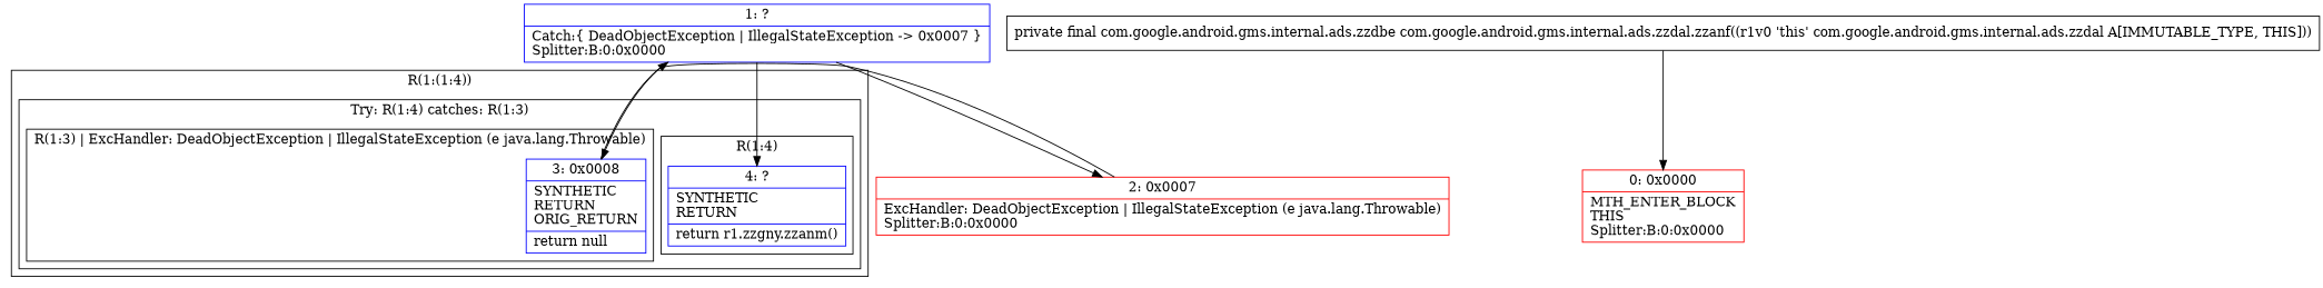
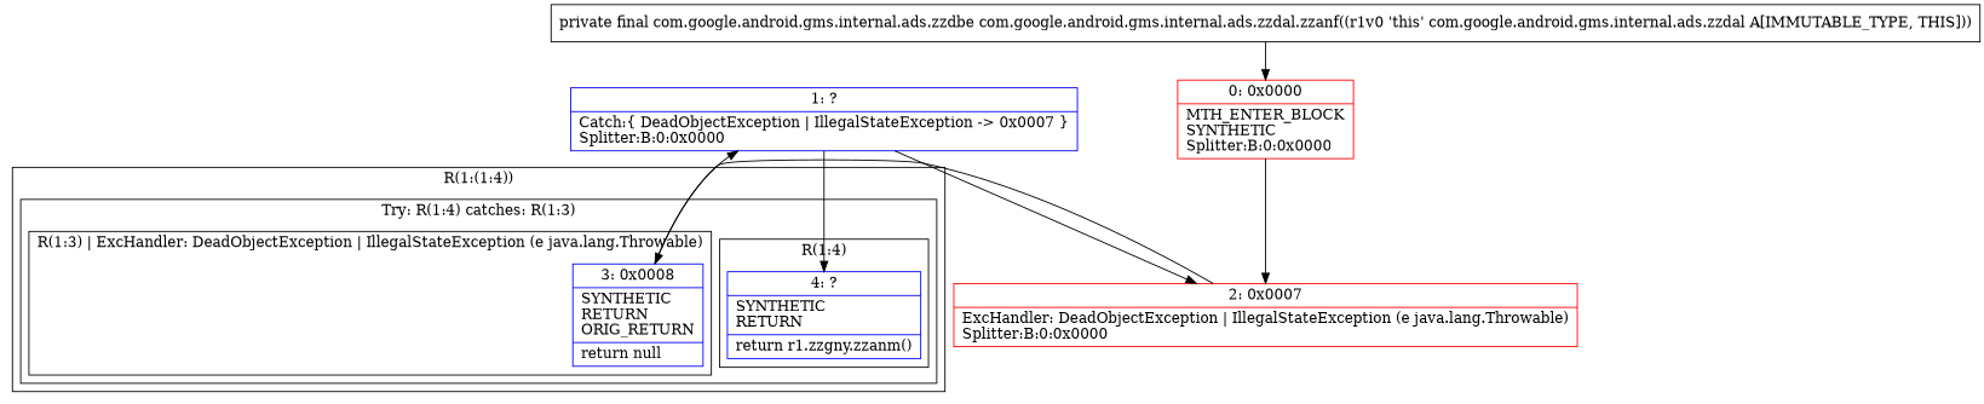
  digraph {
    node [color=blue shape=record]
    n1 [label="{4\:\ ?|SYNTHETIC\lRETURN\l|return r1.zzgny.zzanm()\l}"]
    n2 [label="{3\:\ 0x0008|SYNTHETIC\lRETURN\lORIG_RETURN\l|return null\l}"]
    n3 [label="{1\:\ ?|Catch:\{ DeadObjectException \| IllegalStateException \-\> 0x0007 \}\lSplitter:B:0:0x0000\l}"]
-   n4 [color=red label="{0\:\ 0x0000|MTH_ENTER_BLOCK\lTHIS\lSplitter:B:0:0x0000\l}"]
+   n4 [color=red label="{0\:\ 0x0000|MTH_ENTER_BLOCK\lSYNTHETIC\lSplitter:B:0:0x0000\l}"]
    n5 [color=red label="{2\:\ 0x0007|ExcHandler: DeadObjectException \| IllegalStateException (e java.lang.Throwable)\lSplitter:B:0:0x0000\l}"]
    n6 [label="{private final com.google.android.gms.internal.ads.zzdbe com.google.android.gms.internal.ads.zzdal.zzanf((r1v0 'this' com.google.android.gms.internal.ads.zzdal A[IMMUTABLE_TYPE, THIS])) }" color=""]
    subgraph cluster_1 {
      label="R(1:(1:4))"
      subgraph cluster_2 {
        label="Try: R(1:4) catches: R(1:3)"
        subgraph cluster_3 {
          label="R(1:4)"
          n1
        }
        subgraph cluster_4 {
          label="R(1:3) | ExcHandler: DeadObjectException \| IllegalStateException (e java.lang.Throwable)\l"
          n2
        }
      }
    }
    subgraph cluster_5 {
      label="R(1:3) | ExcHandler: DeadObjectException \| IllegalStateException (e java.lang.Throwable)\l"
    }
    n2 -> n3
    n3 -> n1
    n3 -> n5
+   n4 -> n5
    n5 -> n2
    n6 -> n4
  }
